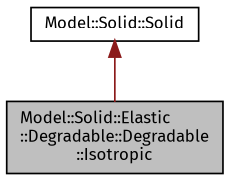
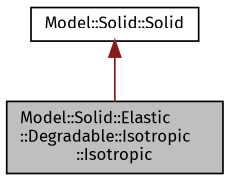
  digraph {
    fontname="Fira Sans"
    node [color=black fontname="Fira Sans" fontsize=10 shape=record style=filled]
-   n1 [fillcolor=grey75 fontcolor=black height=0.2 label="Model::Solid::Elastic\l::Degradable::Degradable\l::Isotropic" width=0.4]
+   n1 [fillcolor=grey75 fontcolor=black height=0.2 label="Model::Solid::Elastic\l::Degradable::Isotropic\l::Isotropic" width=0.4]
    n2 [fillcolor=white height=0.2 label="Model::Solid::Solid" width=0.4]
    n2 -> n1 [color=firebrick4 dir=back fontname="Fira Sans" fontsize=10 labelfontname=Helvetica labelfontsize=10 style=solid]
  }
